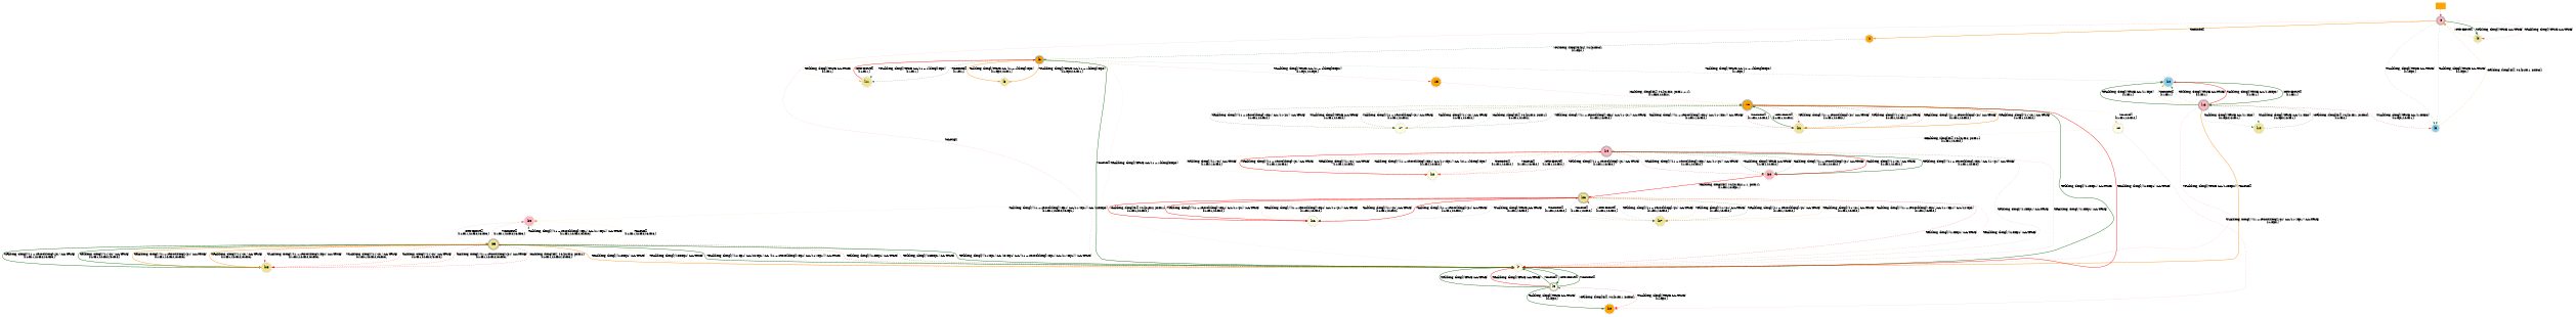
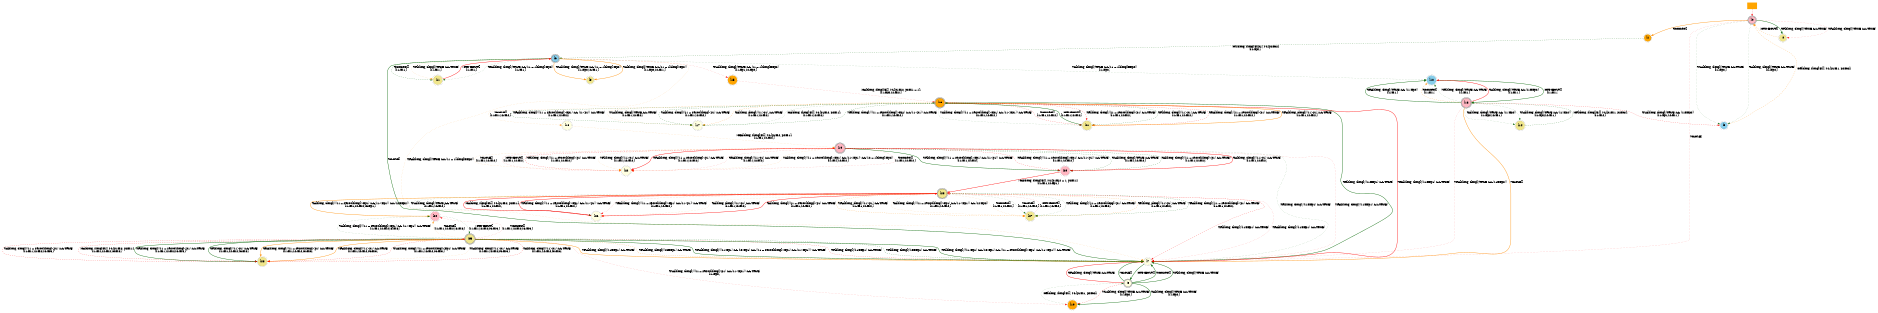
  digraph {
    node [fillcolor=khaki shape=doublecircle style="dotted,filled"]
    edge [color=darkgreen style=dotted]
    "" [fillcolor=orange shape=none style=filled]
    l0 [fillcolor=lightpink style="solid,filled"]
    l1 [fillcolor=orange]
    l4
    l5 [fillcolor=skyblue]
    l7 [fillcolor=lightyellow]
-   l6 [fillcolor=orange style="solid,filled"]
+   l6 [fillcolor=skyblue style="solid,filled"]
    l9 [fillcolor=lightyellow style="solid,filled"]
    l8
    l11
    l12 [fillcolor=skyblue]
    l15 [fillcolor=orange]
    l13 [fillcolor=lightpink style="solid,filled"]
    l16 [fillcolor=orange style="solid,filled"]
    l10 [fillcolor=orange]
    l14
    l17 [fillcolor=lightyellow]
    l18 [fillcolor=lightyellow]
    l21
    l19 [fillcolor=lightpink style="solid,filled"]
    l20 [fillcolor=lightpink]
    l22 [fillcolor=lightyellow]
    l23 [style="solid,filled"]
    l24 [fillcolor=lightpink]
    l25 [style="solid,filled"]
    l26 [fillcolor=lightyellow]
    l27
    l28
    "" -> l0 [color=red style=dashed]
    l0 -> l1 [color=darkorange label=<?IConnect[]> style=bold]
    l0 -> l4 [label=<?IR[slong, clong]|(TRUE &amp;&amp; TRUE)> style=bold]
    l0 -> l4 [color=red label=<?IRA[slong, clong]|(TRUE &amp;&amp; TRUE)>]
    l0 -> l5 [label=<?ISA[slong, clong]|(TRUE &amp;&amp; TRUE)<BR />[r1:=p2,]>]
    l0 -> l5 [label=<?IA[slong, clong]|(TRUE &amp;&amp; TRUE)<BR />[r1:=p2,]>]
    l0 -> l7 [color=red label=<?CLOSE[]>]
    l1 -> l6 [label=<!OS[clong, slong]/F:[p1], M:{p2=c2}<BR />[r1:=p1,]> style=dashed]
    l4 -> l0 [color=darkorange label=<!OTIMEOUT[]> style=dashed]
    l5 -> l0 [color=darkorange label=<!OR[clong, slong]/F:[], M:{p1=r1, p2=c2}> style=dashed]
    l7 -> l9 [label=<!OTIMEOUT[]> style=bold]
    l6 -> l7 [label=<?CLOSE[]> style=bold]
    l6 -> l7 [color=darkorange label=<?IRA[slong, clong]|(TRUE &amp;&amp; (r1 + 1[clong]==p2))>]
    l6 -> l8 [color=darkorange label=<?ISA[slong, clong]|(TRUE &amp;&amp; (r1 + 1[clong]!=p2))<BR />[r1:=p2,r2:=r1,]> style=bold]
    l6 -> l8 [color=darkorange label=<?IA[slong, clong]|(TRUE &amp;&amp; (r1 + 1[clong]!=p2))<BR />[r1:=p2,r2:=r1,]> style=bold]
    l6 -> l11 [label=<?IRA[slong, clong]|(TRUE &amp;&amp; (r1 + 1[clong]!=p2))<BR />[r1:=r1,]>]
    l6 -> l11 [label=<?IConnect[]<BR />[r1:=r1,]> style=dashed]
    l6 -> l11 [color=darkorange label=<?IR[slong, clong]|(TRUE &amp;&amp; TRUE)<BR />[r1:=r1,]>]
    l6 -> l12 [label=<?IA[slong, clong]|(TRUE &amp;&amp; (r1 + 1[clong]==p2))<BR />[r1:=p2,]>]
    l6 -> l15 [color=red label=<?ISA[slong, clong]|(TRUE &amp;&amp; (r1 + 1[clong]==p2))<BR />[r1:=p1,r2:=p2,]>]
    l9 -> l7 [label=<?IConnect[]> style=bold]
    l9 -> l7 [label=<?IR[slong, clong]|(TRUE &amp;&amp; TRUE)> style=bold]
    l9 -> l7 [color=red label=<?IRA[slong, clong]|(TRUE &amp;&amp; TRUE)> style=bold]
    l9 -> l7 [label=<?CLOSE[]> style=bold]
    l9 -> l10 [color=red label=<?ISA[slong, clong]|(TRUE &amp;&amp; TRUE)<BR />[r1:=p2,]> style=dashed]
    l9 -> l10 [label=<?IA[slong, clong]|(TRUE &amp;&amp; TRUE)<BR />[r1:=p2,]> style=bold]
    l11 -> l6 [color=red label=<!OTIMEOUT[]<BR />[r1:=r1,]> style=bold]
    l12 -> l13 [label=<!OTIMEOUT[]<BR />[r1:=r1,]> style=bold]
    l15 -> l16 [color=red label=<!OA[clong, slong]/F:[], M:{p1=r2, p2=r1 + 1}<BR />[r1:=p2,r2:=r2,]>]
    l13 -> l5 [color=red label=<?ISA[slong, clong]|(TRUE &amp;&amp; (r1==p2))<BR />[r1:=p1,r2:=r1,]> style=dashed]
    l13 -> l7 [color=darkorange label=<?CLOSE[]> style=bold]
    l13 -> l7 [color=red label=<?IRA[slong, clong]|(TRUE &amp;&amp; (r1==p2))>]
    l13 -> l12 [label=<?IRA[slong, clong]|(TRUE &amp;&amp; (r1!=p2))<BR />[r1:=r1,]> style=bold]
    l13 -> l12 [color=darkorange label=<?IConnect[]<BR />[r1:=r1,]> style=dashed]
    l13 -> l12 [label=<?IR[slong, clong]|(TRUE &amp;&amp; TRUE)<BR />[r1:=r1,]>]
    l13 -> l12 [color=red label=<?IA[slong, clong]|(TRUE &amp;&amp; (r1==p2))<BR />[r1:=r1,]> style=bold]
    l13 -> l14 [label=<?IA[slong, clong]|(TRUE &amp;&amp; (r1!=p2))<BR />[r1:=p2,r2:=r1,]>]
    l13 -> l14 [label=<?ISA[slong, clong]|(TRUE &amp;&amp; (r1!=p2))<BR />[r1:=p2,r2:=r1,]>]
    l16 -> l7 [label=<?IR[slong, clong]|((r1==p1) &amp;&amp; TRUE)> style=bold]
    l16 -> l7 [color=red label=<?IRA[slong, clong]|((r1==p1) &amp;&amp; TRUE)> style=bold]
    l16 -> l17 [label=<?IR[slong, clong]|(((r1 + 29200[slong]&gt;=p1) &amp;&amp; (r1&lt;p1)) &amp;&amp; TRUE)<BR />[r1:=r1,r2:=r2,]> style=dashed]
    l16 -> l17 [label=<?IRA[slong, clong]|(((r1 + 29200[slong]&gt;=p1) &amp;&amp; (r1&lt;p1)) &amp;&amp; TRUE)<BR />[r1:=r1,r2:=r2,]> style=dashed]
    l16 -> l17 [color=darkorange label=<?ISA[slong, clong]|(TRUE &amp;&amp; TRUE)<BR />[r1:=r1,r2:=r2,]>]
    l16 -> l17 [label=<?IA[slong, clong]|((r1 + 29200[slong]&lt;p1) &amp;&amp; TRUE)<BR />[r1:=r1,r2:=r2,]> style=dashed]
    l16 -> l17 [color=darkorange label=<?IA[slong, clong]|((r1&gt;p1) &amp;&amp; TRUE)<BR />[r1:=r1,r2:=r2,]> style=dashed]
    l16 -> l18 [color=darkorange label=<?CLOSE[]<BR />[r1:=r1,r2:=r2,]>]
    l16 -> l21 [color=red label=<?IR[slong, clong]|((r1 + 29200[slong]&lt;p1) &amp;&amp; TRUE)<BR />[r1:=r1,r2:=r2,]> style=dashed]
    l16 -> l21 [label=<?IR[slong, clong]|((r1&gt;p1) &amp;&amp; TRUE)<BR />[r1:=r1,r2:=r2,]> style=dashed]
    l16 -> l21 [color=red label=<?IRA[slong, clong]|((r1 + 29200[slong]&lt;p1) &amp;&amp; TRUE)<BR />[r1:=r1,r2:=r2,]> style=dashed]
    l16 -> l21 [color=darkorange label=<?IRA[slong, clong]|((r1&gt;p1) &amp;&amp; TRUE)<BR />[r1:=r1,r2:=r2,]> style=bold]
    l16 -> l21 [label=<?IA[slong, clong]|(((r1 + 29200[slong]&gt;=p1) &amp;&amp; (r1&lt;=p1)) &amp;&amp; TRUE)<BR />[r1:=r1,r2:=r2,]>]
    l16 -> l21 [color=red label=<?IConnect[]<BR />[r1:=r1,r2:=r2,]> style=dashed]
    l10 -> l9 [label=<!OR[clong, slong]/F:[], M:{p1=r1, p2=c2}>]
    l14 -> l13 [label=<!OR[clong, slong]/F:[], M:{p1=r1, p2=c2}<BR />[r1:=r2,]> style=dashed]
    l17 -> l16 [label=<!OA[clong, slong]/F:[], M:{p1=r2, p2=r1}<BR />[r1:=r1,r2:=r2,]>]
    l18 -> l19 [color=darkorange label=<!OFA[clong, slong]/F:[], M:{p1=r2, p2=r1}<BR />[r1:=r1,r2:=r2,]>]
    l21 -> l16 [label=<!OTIMEOUT[]<BR />[r1:=r1,r2:=r2,]> style=bold]
    l19 -> l7 [label=<?IR[slong, clong]|((r1==p1) &amp;&amp; TRUE)>]
    l19 -> l7 [color=red label=<?IRA[slong, clong]|((r1==p1) &amp;&amp; TRUE)>]
    l19 -> l20 [label=<?IR[slong, clong]|(((r1 + 29200[slong]&gt;=p1) &amp;&amp; (r1&lt;p1)) &amp;&amp; TRUE)<BR />[r1:=r1,r2:=r2,]> style=bold]
    l19 -> l20 [color=red label=<?IRA[slong, clong]|(((r1 + 29200[slong]&gt;=p1) &amp;&amp; (r1&lt;p1)) &amp;&amp; TRUE)<BR />[r1:=r1,r2:=r2,]> style=dashed]
    l19 -> l20 [label=<?ISA[slong, clong]|(TRUE &amp;&amp; TRUE)<BR />[r1:=r1,r2:=r2,]> style=dashed]
    l19 -> l20 [label=<?IA[slong, clong]|((r1 + 29200[slong]&lt;p1) &amp;&amp; TRUE)<BR />[r1:=r1,r2:=r2,]> style=dashed]
    l19 -> l20 [color=red label=<?IA[slong, clong]|((r1&gt;p1) &amp;&amp; TRUE)<BR />[r1:=r1,r2:=r2,]> style=bold]
    l19 -> l22 [color=red label=<?IR[slong, clong]|((r1 + 29200[slong]&lt;p1) &amp;&amp; TRUE)<BR />[r1:=r1,r2:=r2,]> style=dashed]
    l19 -> l22 [color=darkorange label=<?IR[slong, clong]|((r1&gt;p1) &amp;&amp; TRUE)<BR />[r1:=r1,r2:=r2,]>]
    l19 -> l22 [color=red label=<?IRA[slong, clong]|((r1 + 29200[slong]&lt;p1) &amp;&amp; TRUE)<BR />[r1:=r1,r2:=r2,]> style=bold]
    l19 -> l22 [color=red label=<?IRA[slong, clong]|((r1&gt;p1) &amp;&amp; TRUE)<BR />[r1:=r1,r2:=r2,]>]
    l19 -> l22 [color=darkorange label=<?IA[slong, clong]|(((r1 + 29200[slong]&gt;=p1) &amp;&amp; (r1&lt;=p1)) &amp;&amp; (r2 + 1[clong]!=p2))<BR />[r1:=r1,r2:=r2,]>]
    l19 -> l22 [color=red label=<?IConnect[]<BR />[r1:=r1,r2:=r2,]>]
    l19 -> l22 [color=darkorange label=<?CLOSE[]<BR />[r1:=r1,r2:=r2,]>]
    l20 -> l23 [color=red label=<!OA[clong, slong]/F:[], M:{p1=r2 + 1, p2=r1}<BR />[r1:=r1,r2:=p1,]> style=bold]
    l22 -> l19 [color=red label=<!OTIMEOUT[]<BR />[r1:=r1,r2:=r2,]>]
    l23 -> l7 [color=red label=<?IR[slong, clong]|((r1==p1) &amp;&amp; TRUE)> style=dashed]
    l23 -> l7 [color=red label=<?IRA[slong, clong]|((r1==p1) &amp;&amp; TRUE)>]
-   l23 -> l24 [color=darkorange label=<?IA[slong, clong]|(((r1 + 29200[slong]&gt;=p1) &amp;&amp; (r1&lt;=p1)) &amp;&amp; (r2==p2))<BR />[r1:=r1,r2:=r2,r3:=p1,]>]
+   l23 -> l24 [color=darkorange label=<?IA[slong, clong]|(((r1 + 29200[slong]&gt;=p1) &amp;&amp; (r1&lt;=p1)) &amp;&amp; (r2==p2))<BR />[r1:=r1,r2:=r2,r3:=p1,]> style=bold]
    l23 -> l26 [color=red label=<?IR[slong, clong]|(((r1 + 29200[slong]&gt;=p1) &amp;&amp; (r1&lt;p1)) &amp;&amp; TRUE)<BR />[r1:=r1,r2:=r2,]> style=bold]
    l23 -> l26 [color=red label=<?IRA[slong, clong]|(((r1 + 29200[slong]&gt;=p1) &amp;&amp; (r1&lt;p1)) &amp;&amp; TRUE)<BR />[r1:=r1,r2:=r2,]>]
    l23 -> l26 [color=darkorange label=<?IA[slong, clong]|((r1&gt;p1) &amp;&amp; TRUE)<BR />[r1:=r1,r2:=r2,]>]
    l23 -> l26 [color=red label=<?IA[slong, clong]|((r1 + 29200[slong]&lt;p1) &amp;&amp; TRUE)<BR />[r1:=r1,r2:=r2,]> style=bold]
    l23 -> l26 [label=<?ISA[slong, clong]|(TRUE &amp;&amp; TRUE)<BR />[r1:=r1,r2:=r2,]>]
    l23 -> l27 [label=<?IR[slong, clong]|((r1 + 29200[slong]&lt;p1) &amp;&amp; TRUE)<BR />[r1:=r1,r2:=r2,]>]
    l23 -> l27 [color=darkorange label=<?IR[slong, clong]|((r1&gt;p1) &amp;&amp; TRUE)<BR />[r1:=r1,r2:=r2,]> style=dashed]
    l23 -> l27 [label=<?IRA[slong, clong]|((r1 + 29200[slong]&lt;p1) &amp;&amp; TRUE)<BR />[r1:=r1,r2:=r2,]> style=dashed]
    l23 -> l27 [color=darkorange label=<?IRA[slong, clong]|((r1&gt;p1) &amp;&amp; TRUE)<BR />[r1:=r1,r2:=r2,]> style=dashed]
    l23 -> l27 [color=darkorange label=<?IA[slong, clong]|(((r1 + 29200[slong]&gt;=p1) &amp;&amp; (r1&lt;=p1)) &amp;&amp; (r2!=p2))<BR />[r1:=r1,r2:=r2,]>]
    l23 -> l27 [color=darkorange label=<?IConnect[]<BR />[r1:=r1,r2:=r2,]>]
    l23 -> l27 [label=<?CLOSE[]<BR />[r1:=r1,r2:=r2,]>]
    l24 -> l25 [label=<!OTIMEOUT[]<BR />[r1:=r1,r2:=r2,r3:=r3,]>]
    l25 -> l7 [color=red label=<?IR[slong, clong]|((r1==p1) &amp;&amp; TRUE)> style=dashed]
    l25 -> l7 [label=<?IR[slong, clong]|((r3==p1) &amp;&amp; TRUE)> style=dashed]
    l25 -> l7 [label=<?IR[slong, clong]|(((r1!=p1) &amp;&amp; (r3!=p1) &amp;&amp; ((r1 + 29200[slong]&gt;=p1) &amp;&amp; (r1&lt;=p1))) &amp;&amp; TRUE)> style=bold]
    l25 -> l7 [color=darkorange label=<?IRA[slong, clong]|((r1==p1) &amp;&amp; TRUE)> style=bold]
    l25 -> l7 [color=darkorange label=<?IRA[slong, clong]|((r3==p1) &amp;&amp; TRUE)> style=dashed]
    l25 -> l7 [label=<?IRA[slong, clong]|(((r1!=p1) &amp;&amp; (r3!=p1) &amp;&amp; ((r1 + 29200[slong]&gt;=p1) &amp;&amp; (r1&lt;=p1))) &amp;&amp; TRUE)> style=bold]
-   l18 -> l10 [color=red label=<?ISA[slong, clong]|(((r1 + 29200[slong]&gt;p1) &amp;&amp; (r1&lt;=p1)) &amp;&amp; TRUE)<BR />[r1:=p2,]>]
+   l25 -> l10 [color=red label=<?ISA[slong, clong]|(((r1 + 29200[slong]&gt;p1) &amp;&amp; (r1&lt;=p1)) &amp;&amp; TRUE)<BR />[r1:=p2,]>]
    l25 -> l24 [color=red label=<?IConnect[]<BR />[r1:=r1,r2:=r2,r3:=r3,]>]
    l25 -> l24 [label=<?IA[slong, clong]|(((r1 + 29200[slong]&gt;=p1) &amp;&amp; (r1&lt;=p1)) &amp;&amp; TRUE)<BR />[r1:=r1,r2:=r2,r3:=r3,]>]
    l25 -> l24 [color=darkorange label=<?CLOSE[]<BR />[r1:=r1,r2:=r2,r3:=r3,]>]
    l25 -> l28 [label=<?IR[slong, clong]|((r1 + 29200[slong]&lt;p1) &amp;&amp; TRUE)<BR />[r1:=r1,r2:=r2,r3:=r3,]> style=bold]
    l25 -> l28 [label=<?IR[slong, clong]|((r1&gt;p1) &amp;&amp; TRUE)<BR />[r1:=r1,r2:=r2,r3:=r3,]> style=bold]
    l25 -> l28 [color=darkorange label=<?IRA[slong, clong]|((r1 + 29200[slong]&lt;p1) &amp;&amp; TRUE)<BR />[r1:=r1,r2:=r2,r3:=r3,]> style=bold]
    l25 -> l28 [color=darkorange label=<?IRA[slong, clong]|((r1&gt;p1) &amp;&amp; TRUE)<BR />[r1:=r1,r2:=r2,r3:=r3,]> style=bold]
    l25 -> l28 [color=red label=<?ISA[slong, clong]|((r1 + 29200[slong]&lt;=p1) &amp;&amp; TRUE)<BR />[r1:=r1,r2:=r2,r3:=r3,]> style=dashed]
    l25 -> l28 [color=darkorange label=<?ISA[slong, clong]|((r1&gt;p1) &amp;&amp; TRUE)<BR />[r1:=r1,r2:=r2,r3:=r3,]>]
    l25 -> l28 [color=red label=<?IA[slong, clong]|((r1&gt;p1) &amp;&amp; TRUE)<BR />[r1:=r1,r2:=r2,r3:=r3,]> style=dashed]
    l25 -> l28 [color=red label=<?IA[slong, clong]|((r1 + 29200[slong]&lt;p1) &amp;&amp; TRUE)<BR />[r1:=r1,r2:=r2,r3:=r3,]> style=dashed]
    l26 -> l23 [color=red label=<!OA[clong, slong]/F:[], M:{p1=r2, p2=r1}<BR />[r1:=r1,r2:=r2,]> style=bold]
    l27 -> l23 [color=red label=<!OTIMEOUT[]<BR />[r1:=r1,r2:=r2,]>]
    l28 -> l25 [color=red label=<!OA[clong, slong]/F:[], M:{p1=r2, p2=r1}<BR />[r1:=r1,r2:=r2,r3:=r3,]> style=dashed]
  }
